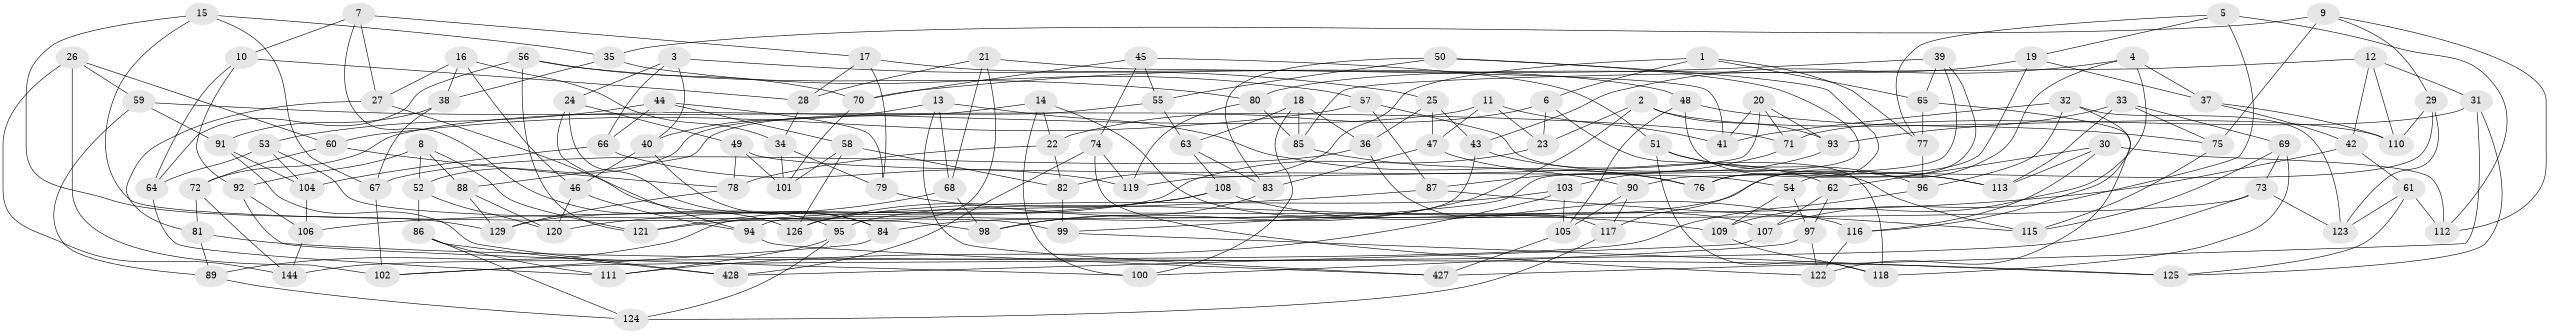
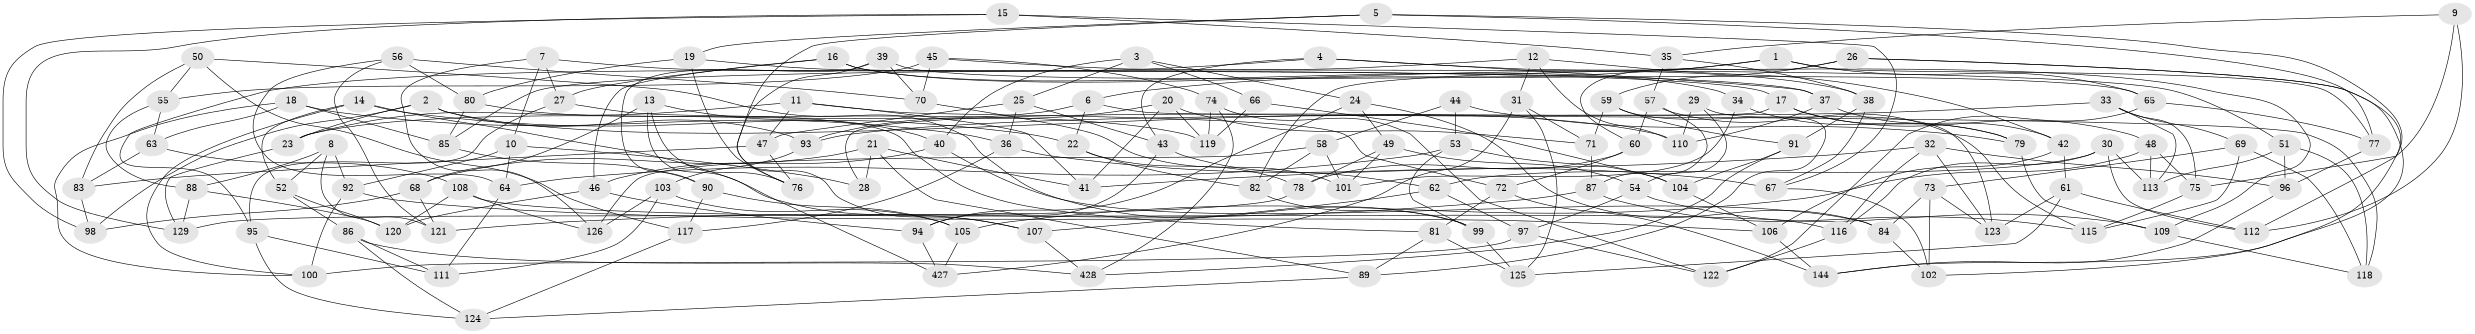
  graph {
    node [color=gray90 style=filled]
    1
    6
    65
    77
    82
    23
    22
    118
    122
    96
    99
    2
    93
    98
    110
    129
    103
    3
    24
    25
    40
    66
    49
    84
    94
    43
    47
    36
    46
    119
    104
    4
    37
    95
    109
    42
    62
    111
    124
    5
    19
    107
    112
    76
    80
    n46 [label=428]
    78
    7
    10
    17
    27
    126
    92
    28
    64
    48
    79
    81
    8
    52
    88
    121
    120
    86
    100
    106
    9
    29
    35
    75
    54
    123
    38
    57
    115
    34
    11
    41
    72
    83
    n81 [label=144]
    12
    31
    85
    n85 [label=427]
    71
    125
    61
    90
    13
    68
    14
    15
    67
    102
    16
    101
    91
    113
    105
    18
    63
    117
    108
    20
    87
    21
    89
    26
    59
    60
    97
    30
    116
    32
    33
    69
    73
    39
    70
    44
    53
    58
    45
    51
    55
    74
    50
    56
    1 -- 6
    1 -- 65
    1 -- 77
    1 -- 82
    6 -- 23
    6 -- 22
    6 -- 118
    65 -- 77
    65 -- 122
    77 -- 96
    82 -- 99
    23 -- 129
    22 -- 82
    22 -- 78
    96 -- n81
    99 -- 125
    2 -- 23
    2 -- 93
    2 -- 98
    2 -- 110
    93 -- 103
    103 -- 111
    103 -- 126
    103 -- 105
    3 -- 24
    3 -- 25
    3 -- 40
    3 -- 66
    24 -- 49
    24 -- 84
    24 -- 94
    25 -- 43
    25 -- 47
    25 -- 36
    40 -- 84
    40 -- 46
    66 -- 119
    66 -- 104
    49 -- 78
    49 -- 54
    49 -- 101
    84 -- 102
    94 -- n85
    43 -- 94
    43 -- 62
    47 -- 76
    47 -- 83
    36 -- 67
    36 -- 117
    46 -- 94
    46 -- 120
    104 -- 106
    4 -- 43
    4 -- 37
    4 -- 95
    4 -- 109
    37 -- 110
    37 -- 42
    95 -- 111
    95 -- 124
    109 -- 118
    42 -- 106
    42 -- 61
    62 -- 107
    62 -- 97
    5 -- 77
    5 -- 19
    5 -- 107
    5 -- 112
    19 -- 37
    19 -- 76
    19 -- 80
    107 -- n46
    80 -- 119
    80 -- 85
    78 -- 129
    7 -- 10
    7 -- 17
    7 -- 27
    7 -- 126
    10 -- 92
    10 -- 28
    10 -- 64
    17 -- 28
    17 -- 48
    17 -- 79
    27 -- 95
    27 -- 81
    92 -- 100
    92 -- 106
-   28 -- 34
    64 -- 111
    48 -- 75
    48 -- 113
    48 -- 105
    79 -- 109
    81 -- 125
    81 -- 89
    8 -- 92
    8 -- 52
    8 -- 88
    8 -- 121
    52 -- 120
    52 -- 86
    88 -- 129
    88 -- 120
    86 -- 111
    86 -- 124
    86 -- n46
    106 -- n81
    9 -- 112
-   9 -- 29
    9 -- 35
    9 -- 75
    29 -- 110
    29 -- 54
    29 -- 123
    35 -- 38
    35 -- 57
    75 -- 115
    54 -- 109
    54 -- 97
    38 -- 67
    38 -- 91
    57 -- 115
    57 -- 87
    57 -- 60
    34 -- 79
    34 -- 101
    11 -- 23
    11 -- 47
    11 -- 41
    11 -- 72
    72 -- 81
    72 -- n81
    83 -- 98
    12 -- 110
    12 -- 42
    12 -- 31
    12 -- 85
    31 -- n85
    31 -- 71
    31 -- 125
    85 -- 90
    71 -- 87
    61 -- 112
    61 -- 123
    61 -- 125
    90 -- 105
    90 -- 117
    13 -- 40
    13 -- 76
    13 -- n85
    13 -- 68
    68 -- 98
    68 -- 121
    14 -- 22
    14 -- 107
    14 -- 52
    14 -- 100
    15 -- 98
    15 -- 129
    15 -- 35
    15 -- 67
    67 -- 102
    16 -- 46
    16 -- 27
    16 -- 38
    16 -- 34
    91 -- 104
    91 -- n46
    105 -- n85
    18 -- 36
    18 -- 100
    18 -- 85
    18 -- 63
    63 -- 83
    63 -- 108
    117 -- 124
    108 -- 126
    108 -- 120
    108 -- 116
    20 -- 93
    20 -- 119
    20 -- 41
    20 -- 71
    87 -- 121
    87 -- 115
    21 -- 28
    21 -- 41
    21 -- 68
    21 -- 89
    89 -- 124
    26 -- n81
    26 -- 102
    26 -- 59
    26 -- 60
    59 -- 71
    59 -- 91
    59 -- 89
    60 -- 78
    60 -- 72
    97 -- 122
    97 -- 100
    30 -- 62
    30 -- 112
    30 -- 113
    30 -- 116
    116 -- 122
    32 -- 96
    32 -- 123
    32 -- 41
    32 -- 116
    33 -- 93
    33 -- 75
    33 -- 113
    33 -- 69
    69 -- 118
    69 -- 115
    69 -- 73
    73 -- 84
    73 -- 123
    73 -- 102
    39 -- 65
    39 -- 76
    39 -- 90
    39 -- 70
    70 -- 101
-   44 -- 66
    44 -- 79
    44 -- 53
    44 -- 58
    53 -- 99
    53 -- 104
    53 -- 64
    58 -- 82
    58 -- 126
    58 -- 101
    45 -- 70
    45 -- 51
    45 -- 55
    45 -- 74
    51 -- 118
    51 -- 96
    51 -- 113
    55 -- 88
    55 -- 63
    74 -- 122
    74 -- 119
    74 -- n46
    50 -- 99
    50 -- 83
    50 -- 117
    50 -- 55
    56 -- 80
    56 -- 64
    56 -- 121
    56 -- 70
  }
